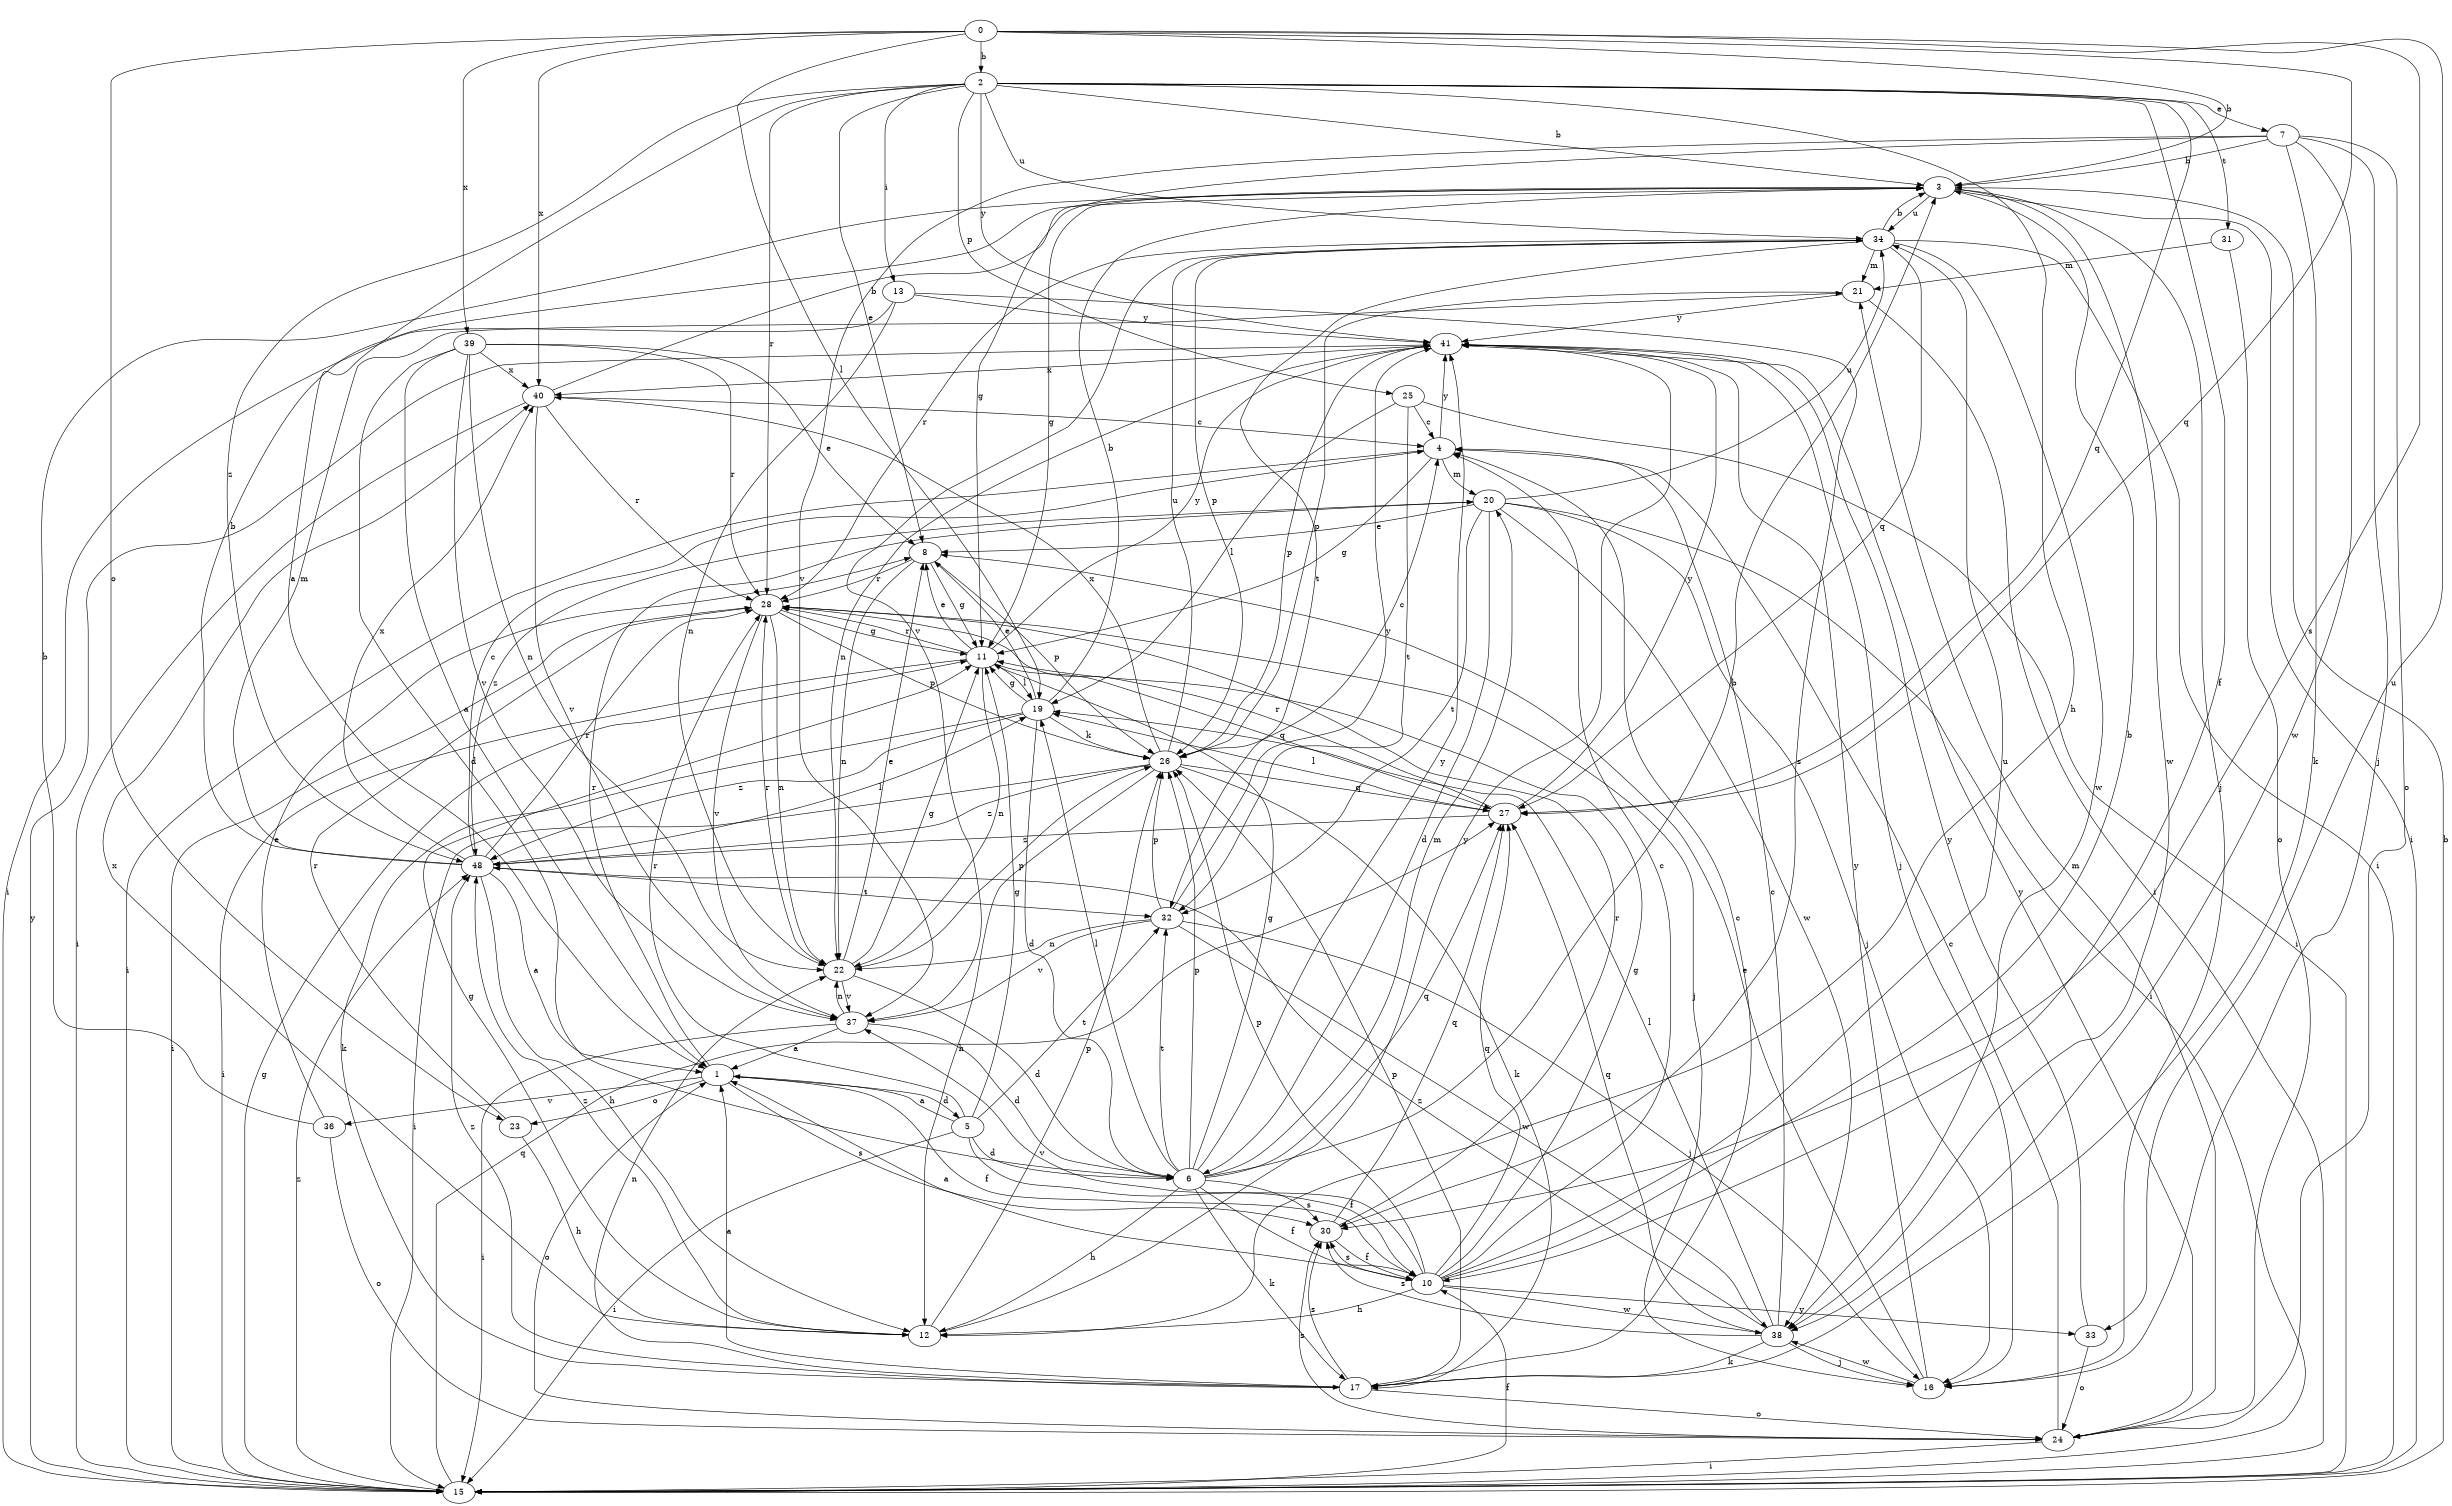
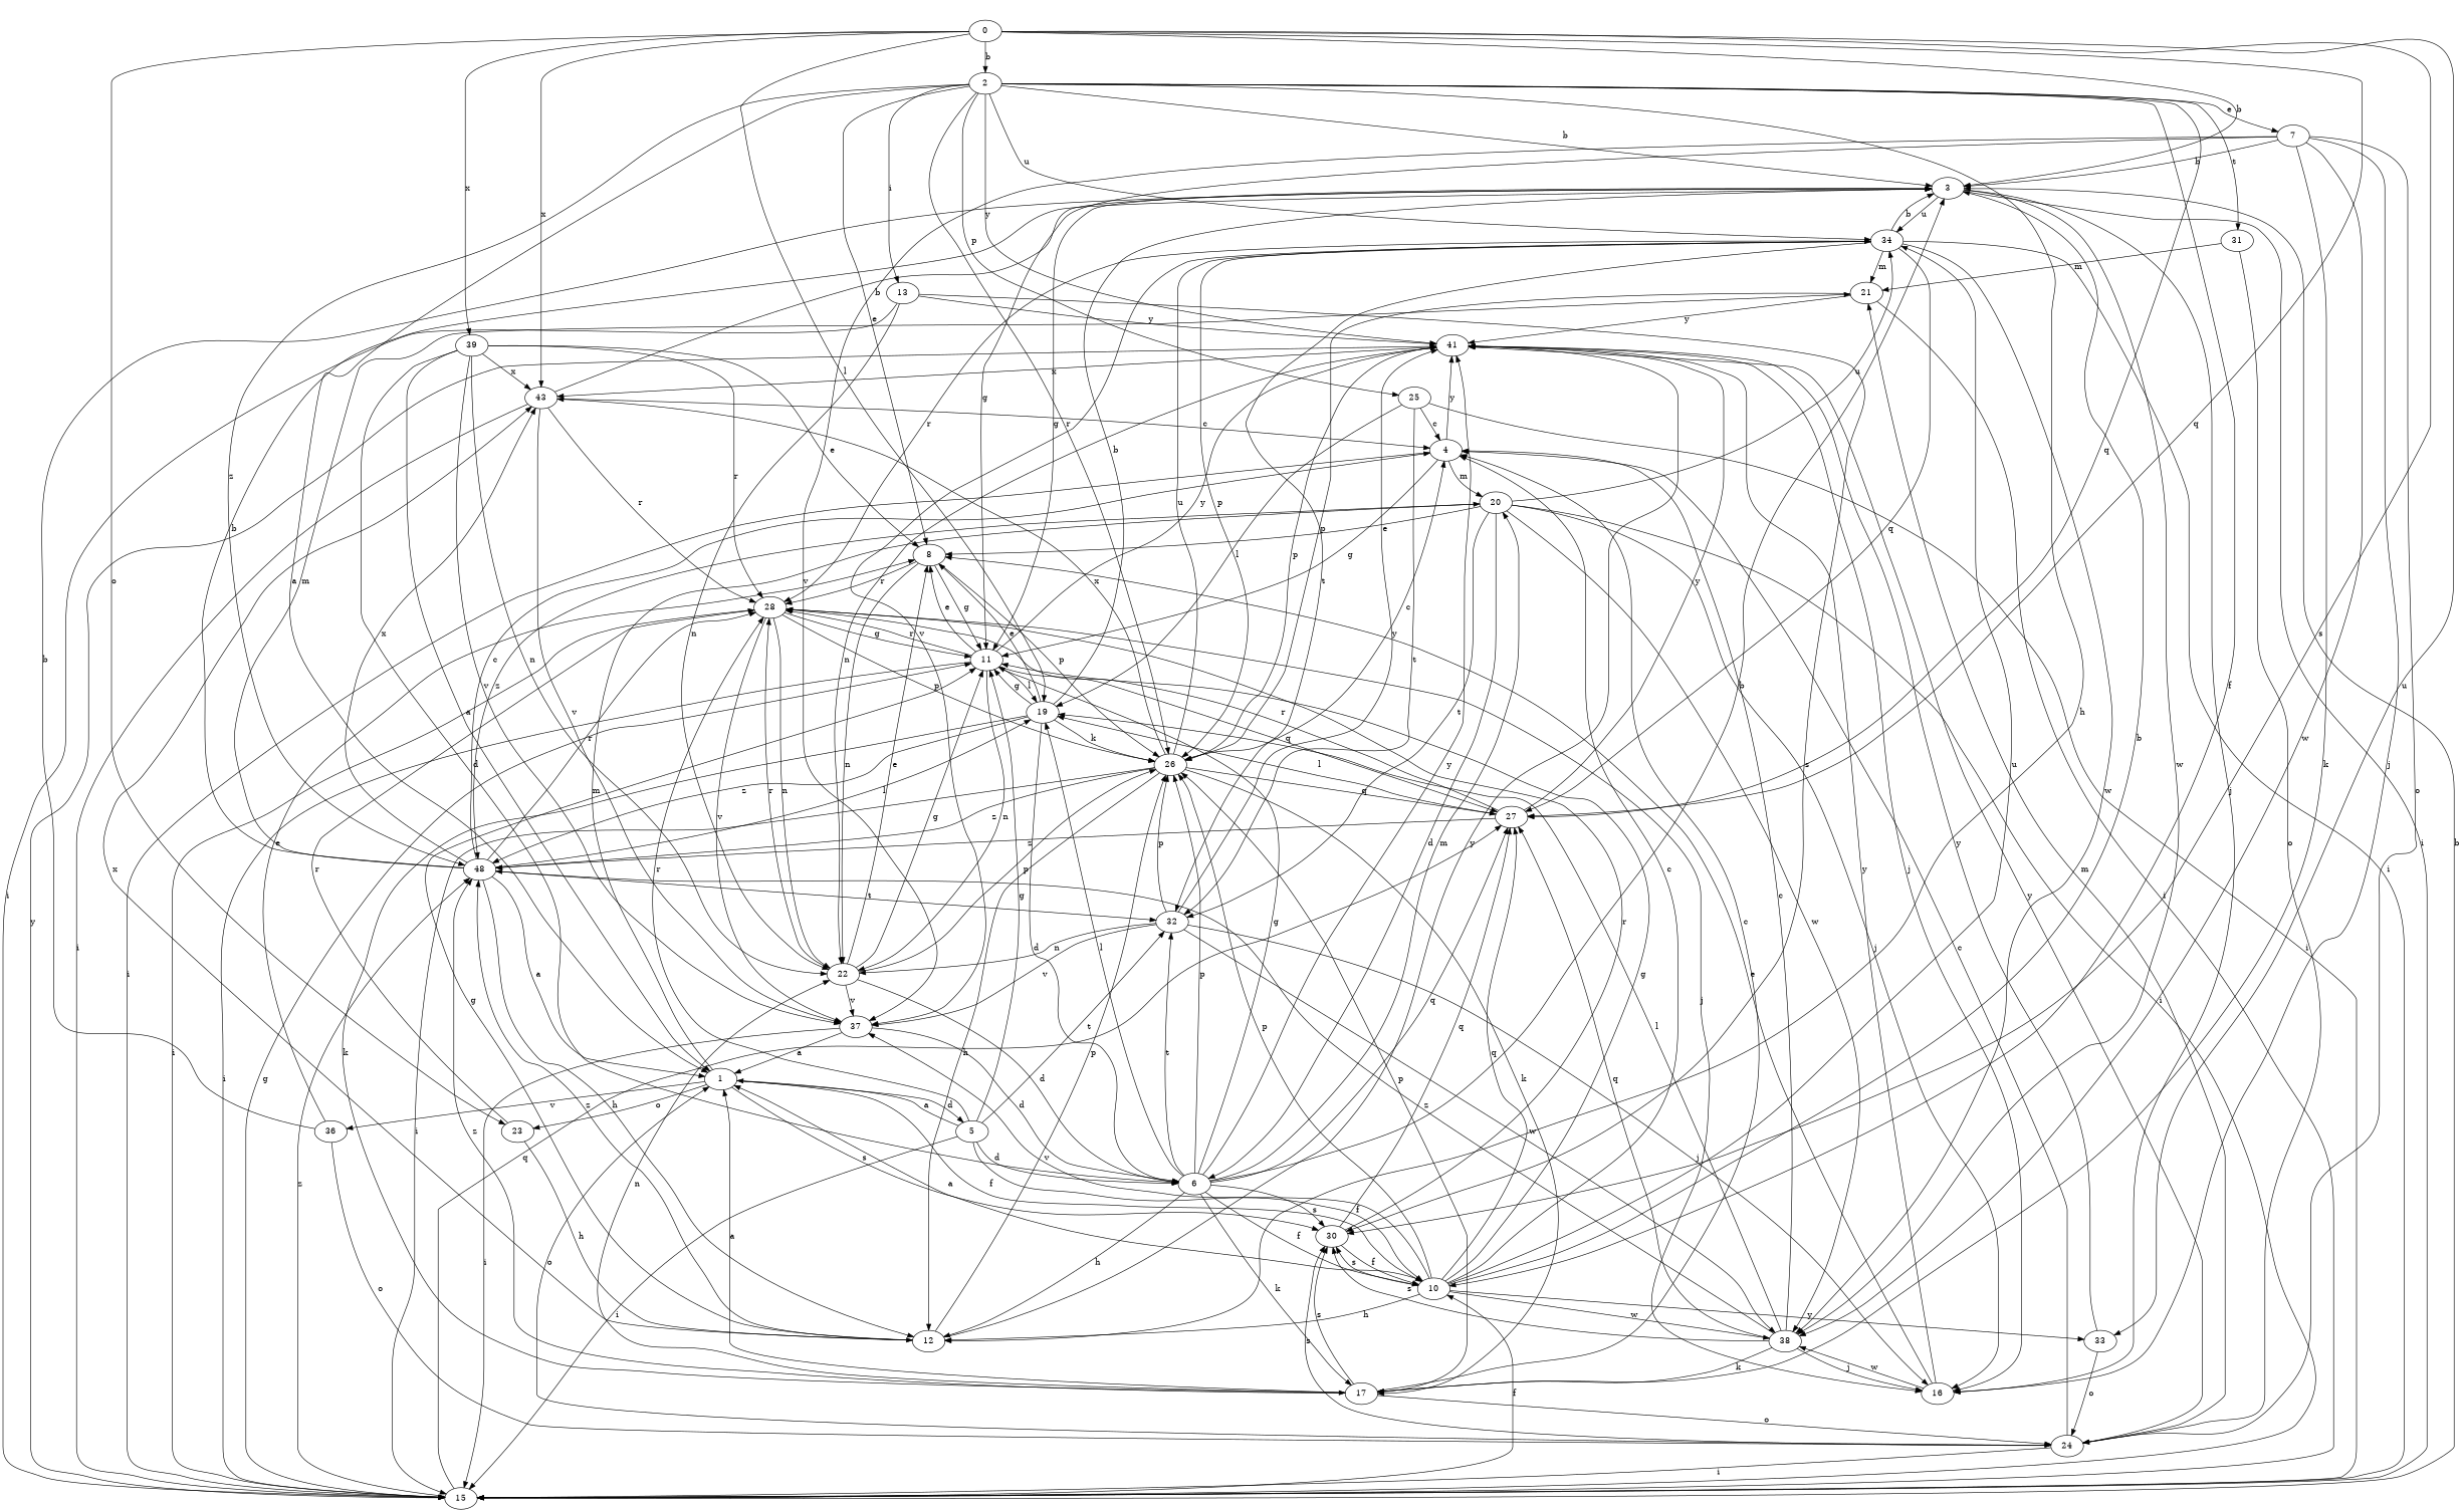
  strict digraph {
    0
    2
    3
    19
    23
    27
    30
    33
    39
-   40
+   40 [label=43]
    1
    10
    7
    8
    12
    13
    25
    28
    31
    34
    41
    n22 [label=48]
    11
    15
    16
    38
    6
    17
    26
    24
    37
    22
    4
    5
    20
    36
    32
    21
    0 -> 2 [label=b]
    0 -> 3 [label=b]
    0 -> 19 [label=l]
    0 -> 23 [label=o]
    0 -> 27 [label=q]
    0 -> 30 [label=s]
    0 -> 33 [label=u]
    0 -> 39 [label=x]
    0 -> 40 [label=x]
    2 -> 3 [label=b]
    2 -> 27 [label=q]
    2 -> 1 [label=a]
    2 -> 10 [label=f]
    2 -> 7 [label=e]
    2 -> 8 [label=e]
    2 -> 12 [label=h]
    2 -> 13 [label=i]
    2 -> 25 [label=p]
-   2 -> 28 [label=r]
+   2 -> 26 [label=r]
    2 -> 31 [label=t]
    2 -> 34 [label=u]
    2 -> 41 [label=y]
    2 -> n22 [label=z]
    3 -> 34 [label=u]
    3 -> 11 [label=g]
    3 -> 15 [label=i]
    3 -> 16 [label=j]
    3 -> 38 [label=w]
    19 -> 3 [label=b]
    19 -> 8 [label=e]
    19 -> n22 [label=z]
    19 -> 11 [label=g]
    19 -> 6 [label=d]
    19 -> 17 [label=k]
    19 -> 26 [label=k]
    23 -> 12 [label=h]
    23 -> 28 [label=r]
    27 -> 19 [label=l]
    27 -> 28 [label=r]
    27 -> 41 [label=y]
    27 -> n22 [label=z]
    30 -> 27 [label=q]
    30 -> 10 [label=f]
    30 -> 28 [label=r]
    33 -> 41 [label=y]
    33 -> 24 [label=o]
    39 -> 40 [label=x]
    39 -> 1 [label=a]
    39 -> 8 [label=e]
    39 -> 28 [label=r]
    39 -> 6 [label=d]
    39 -> 37 [label=v]
    39 -> 22 [label=n]
    40 -> 3 [label=b]
    40 -> 28 [label=r]
    40 -> 15 [label=i]
    40 -> 37 [label=v]
    40 -> 4 [label=c]
    1 -> 23 [label=o]
    1 -> 30 [label=s]
    1 -> 10 [label=f]
    1 -> 5 [label=d]
-   1 -> 20 [label=r]
+   1 -> 20 [label=m]
    1 -> 36 [label=v]
    10 -> 3 [label=b]
    10 -> 27 [label=q]
    10 -> 30 [label=s]
    10 -> 33 [label=y]
    10 -> 1 [label=a]
    10 -> 12 [label=h]
    10 -> 34 [label=u]
    10 -> 11 [label=g]
    10 -> 38 [label=w]
    10 -> 26 [label=p]
    10 -> 37 [label=v]
    10 -> 4 [label=c]
    7 -> 3 [label=b]
    7 -> 11 [label=g]
    7 -> 16 [label=j]
    7 -> 38 [label=w]
    7 -> 17 [label=k]
    7 -> 24 [label=o]
    7 -> 37 [label=v]
    8 -> 28 [label=r]
    8 -> 11 [label=g]
    8 -> 26 [label=p]
    8 -> 22 [label=n]
    12 -> 40 [label=x]
    12 -> 41 [label=y]
    12 -> n22 [label=z]
    12 -> 11 [label=g]
    12 -> 26 [label=p]
    13 -> 30 [label=s]
    13 -> 41 [label=y]
    13 -> 15 [label=i]
    13 -> 22 [label=n]
    25 -> 19 [label=l]
    25 -> 15 [label=i]
    25 -> 4 [label=c]
    25 -> 32 [label=t]
    28 -> 11 [label=g]
    28 -> 15 [label=i]
    28 -> 16 [label=j]
    28 -> 26 [label=p]
    28 -> 37 [label=v]
    28 -> 22 [label=n]
    31 -> 24 [label=o]
    31 -> 21 [label=m]
    34 -> 3 [label=b]
    34 -> 27 [label=q]
    34 -> 28 [label=r]
    34 -> 15 [label=i]
    34 -> 38 [label=w]
    34 -> 26 [label=p]
    34 -> 37 [label=v]
    34 -> 32 [label=t]
    34 -> 21 [label=m]
    41 -> 40 [label=x]
    41 -> 16 [label=j]
    41 -> 26 [label=p]
    41 -> 22 [label=n]
    n22 -> 3 [label=b]
    n22 -> 19 [label=l]
    n22 -> 40 [label=x]
    n22 -> 1 [label=a]
    n22 -> 12 [label=h]
    n22 -> 28 [label=r]
    n22 -> 4 [label=c]
    n22 -> 32 [label=t]
    n22 -> 21 [label=m]
    11 -> 19 [label=l]
    11 -> 27 [label=q]
    11 -> 8 [label=e]
    11 -> 28 [label=r]
    11 -> 41 [label=y]
    11 -> 15 [label=i]
    11 -> 22 [label=n]
    15 -> 3 [label=b]
    15 -> 27 [label=q]
    15 -> 10 [label=f]
    15 -> 41 [label=y]
    15 -> n22 [label=z]
    15 -> 11 [label=g]
    16 -> 8 [label=e]
    16 -> 41 [label=y]
    16 -> 38 [label=w]
    38 -> 19 [label=l]
    38 -> 27 [label=q]
    38 -> 30 [label=s]
    38 -> n22 [label=z]
    38 -> 16 [label=j]
    38 -> 17 [label=k]
    38 -> 4 [label=c]
    6 -> 3 [label=b]
    6 -> 19 [label=l]
    6 -> 27 [label=q]
    6 -> 30 [label=s]
    6 -> 10 [label=f]
    6 -> 12 [label=h]
    6 -> 41 [label=y]
    6 -> 11 [label=g]
    6 -> 17 [label=k]
    6 -> 26 [label=p]
    6 -> 20 [label=m]
    6 -> 32 [label=t]
    17 -> 30 [label=s]
    17 -> 1 [label=a]
    17 -> n22 [label=z]
    17 -> 26 [label=p]
    17 -> 24 [label=o]
    17 -> 22 [label=n]
    17 -> 4 [label=c]
    26 -> 27 [label=q]
    26 -> 40 [label=x]
    26 -> 12 [label=h]
    26 -> 34 [label=u]
    26 -> n22 [label=z]
    26 -> 15 [label=i]
    26 -> 17 [label=k]
    26 -> 4 [label=c]
    24 -> 30 [label=s]
    24 -> 1 [label=o]
    24 -> 41 [label=y]
    24 -> 15 [label=i]
    24 -> 4 [label=c]
    24 -> 21 [label=m]
    37 -> 1 [label=a]
    37 -> 15 [label=i]
    37 -> 6 [label=d]
-   37 -> 22 [label=n]
    22 -> 8 [label=e]
    22 -> 28 [label=r]
    22 -> 11 [label=g]
    22 -> 6 [label=d]
    22 -> 26 [label=p]
    22 -> 37 [label=v]
    4 -> 41 [label=y]
    4 -> 11 [label=g]
    4 -> 15 [label=i]
    4 -> 20 [label=m]
    5 -> 1 [label=a]
    5 -> 10 [label=f]
    5 -> 28 [label=r]
    5 -> 11 [label=g]
    5 -> 15 [label=i]
    5 -> 6 [label=d]
    5 -> 32 [label=t]
    20 -> 8 [label=e]
    20 -> 34 [label=u]
    20 -> n22 [label=z]
    20 -> 15 [label=i]
    20 -> 16 [label=j]
    20 -> 38 [label=w]
    20 -> 6 [label=d]
    20 -> 32 [label=t]
    36 -> 3 [label=b]
    36 -> 8 [label=e]
    36 -> 24 [label=o]
    32 -> 41 [label=y]
    32 -> 16 [label=j]
    32 -> 38 [label=w]
    32 -> 26 [label=p]
    32 -> 37 [label=v]
    32 -> 22 [label=n]
    21 -> 41 [label=y]
    21 -> 15 [label=i]
    21 -> 26 [label=p]
  }
